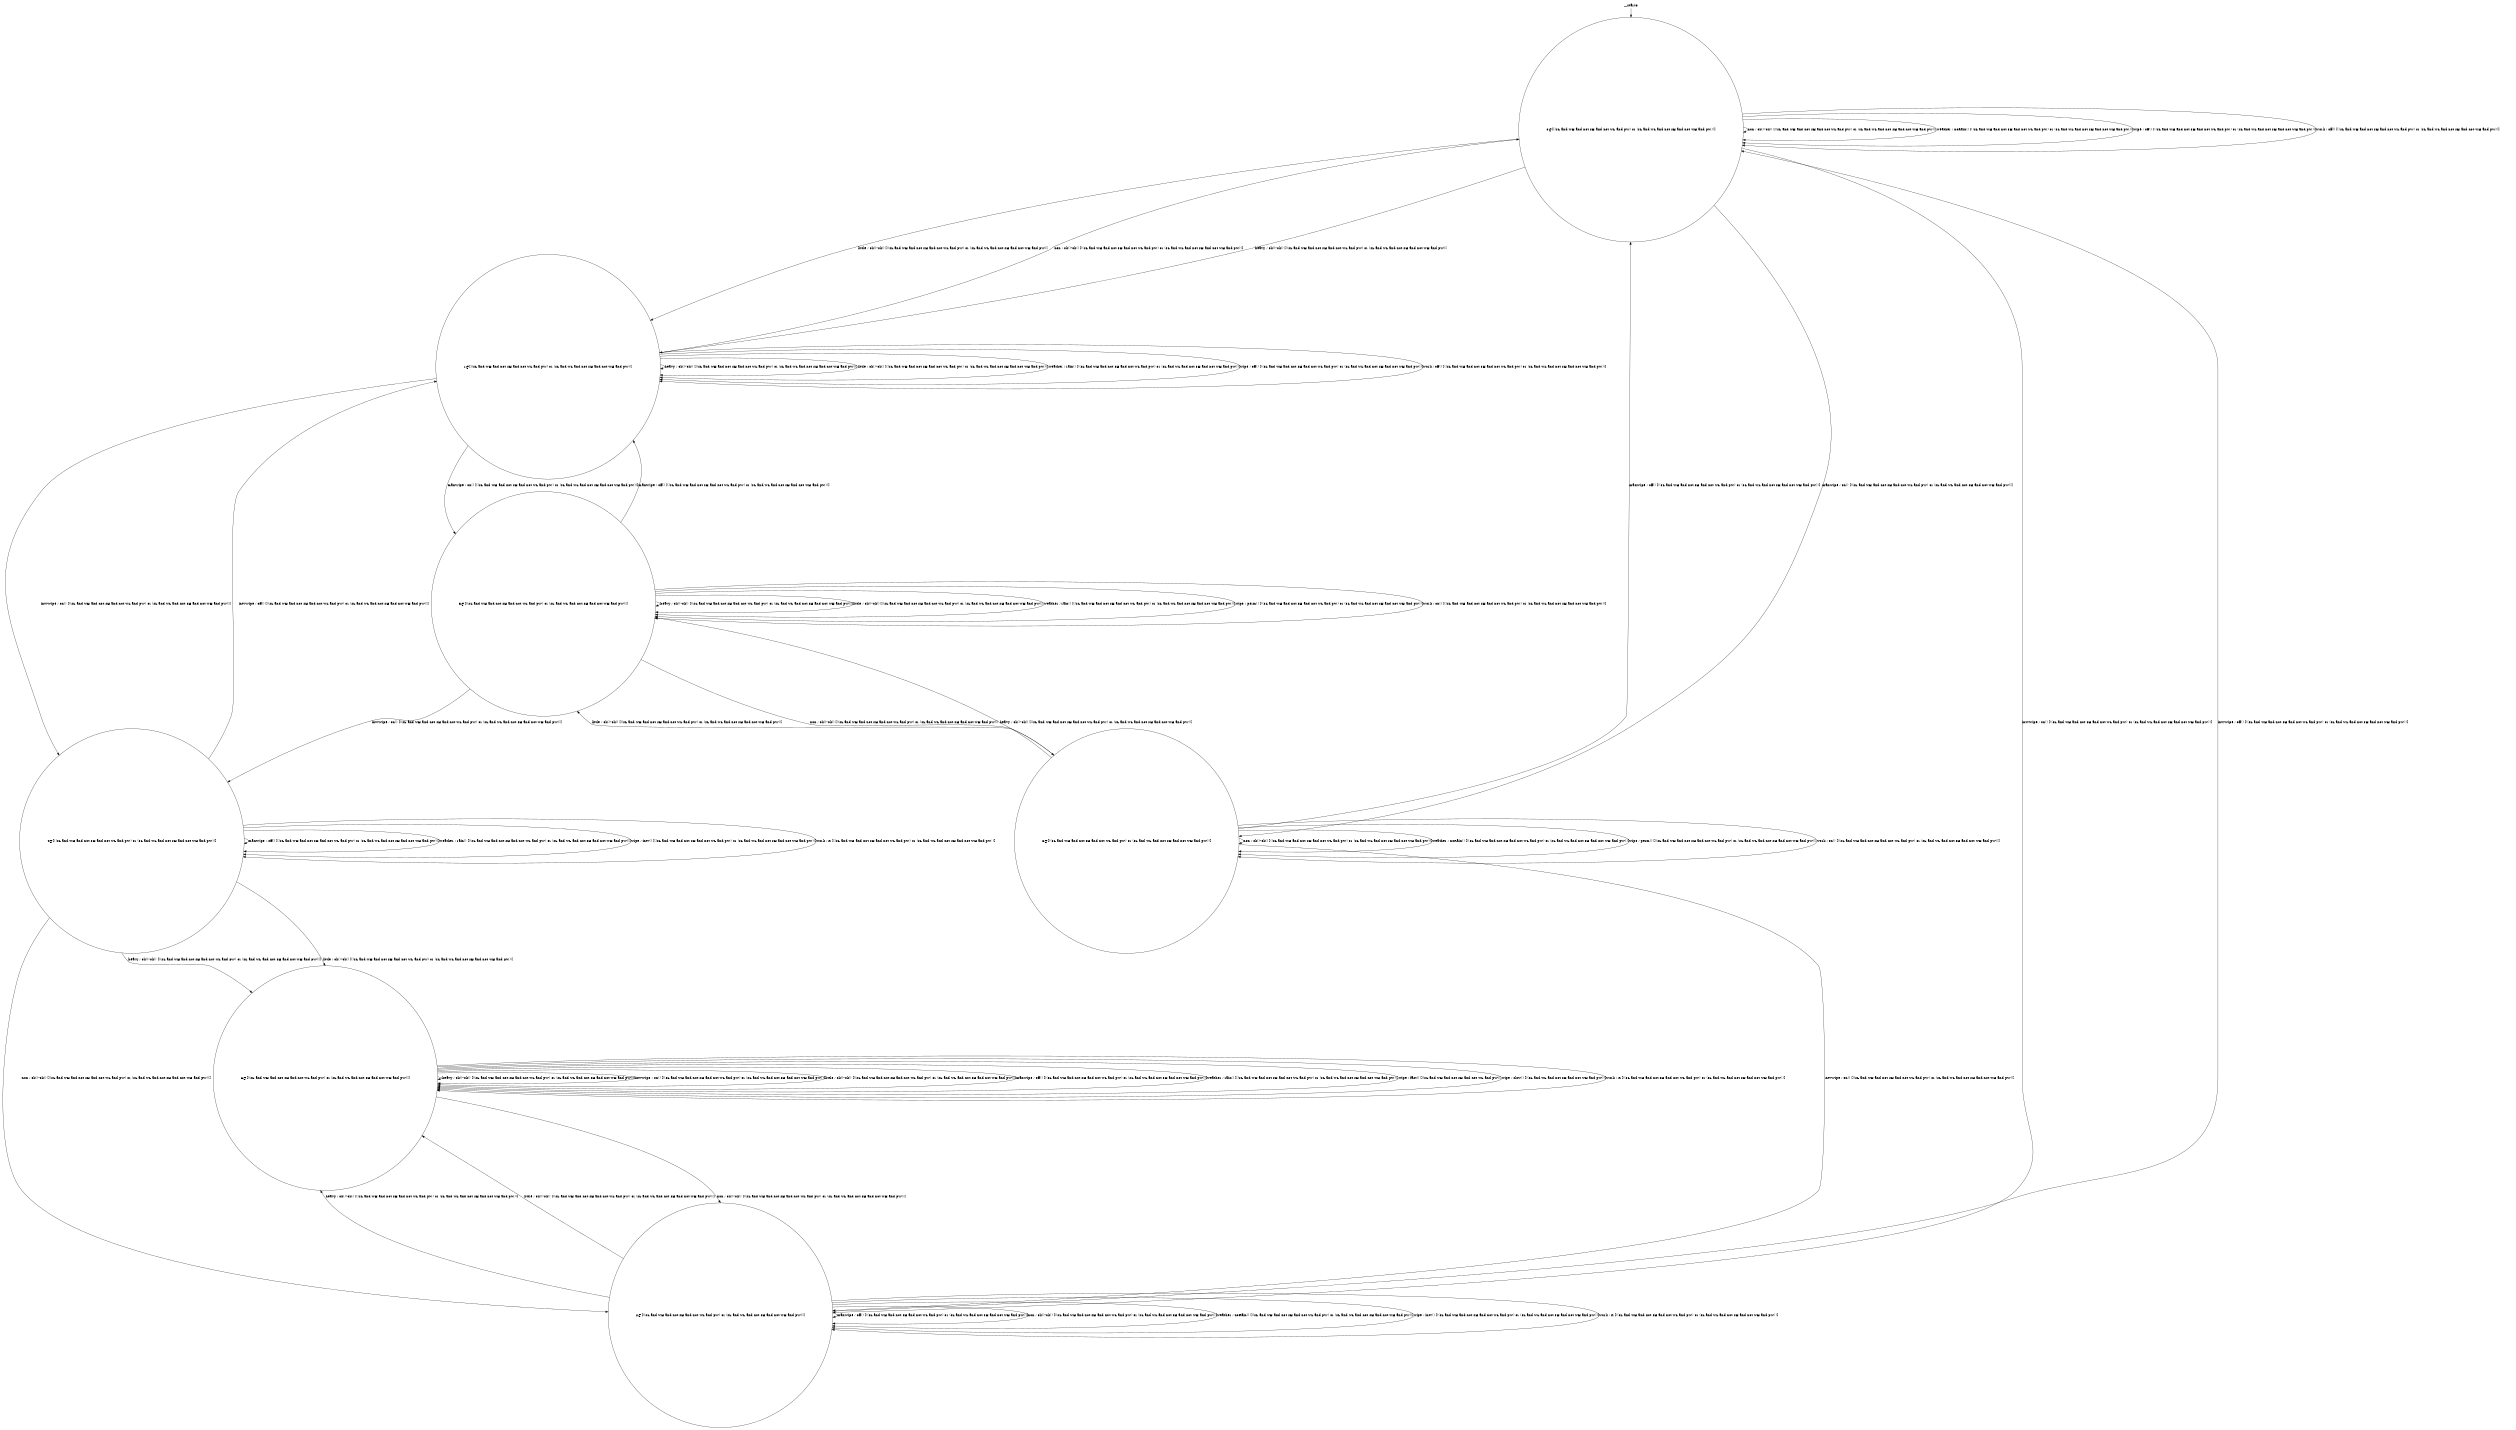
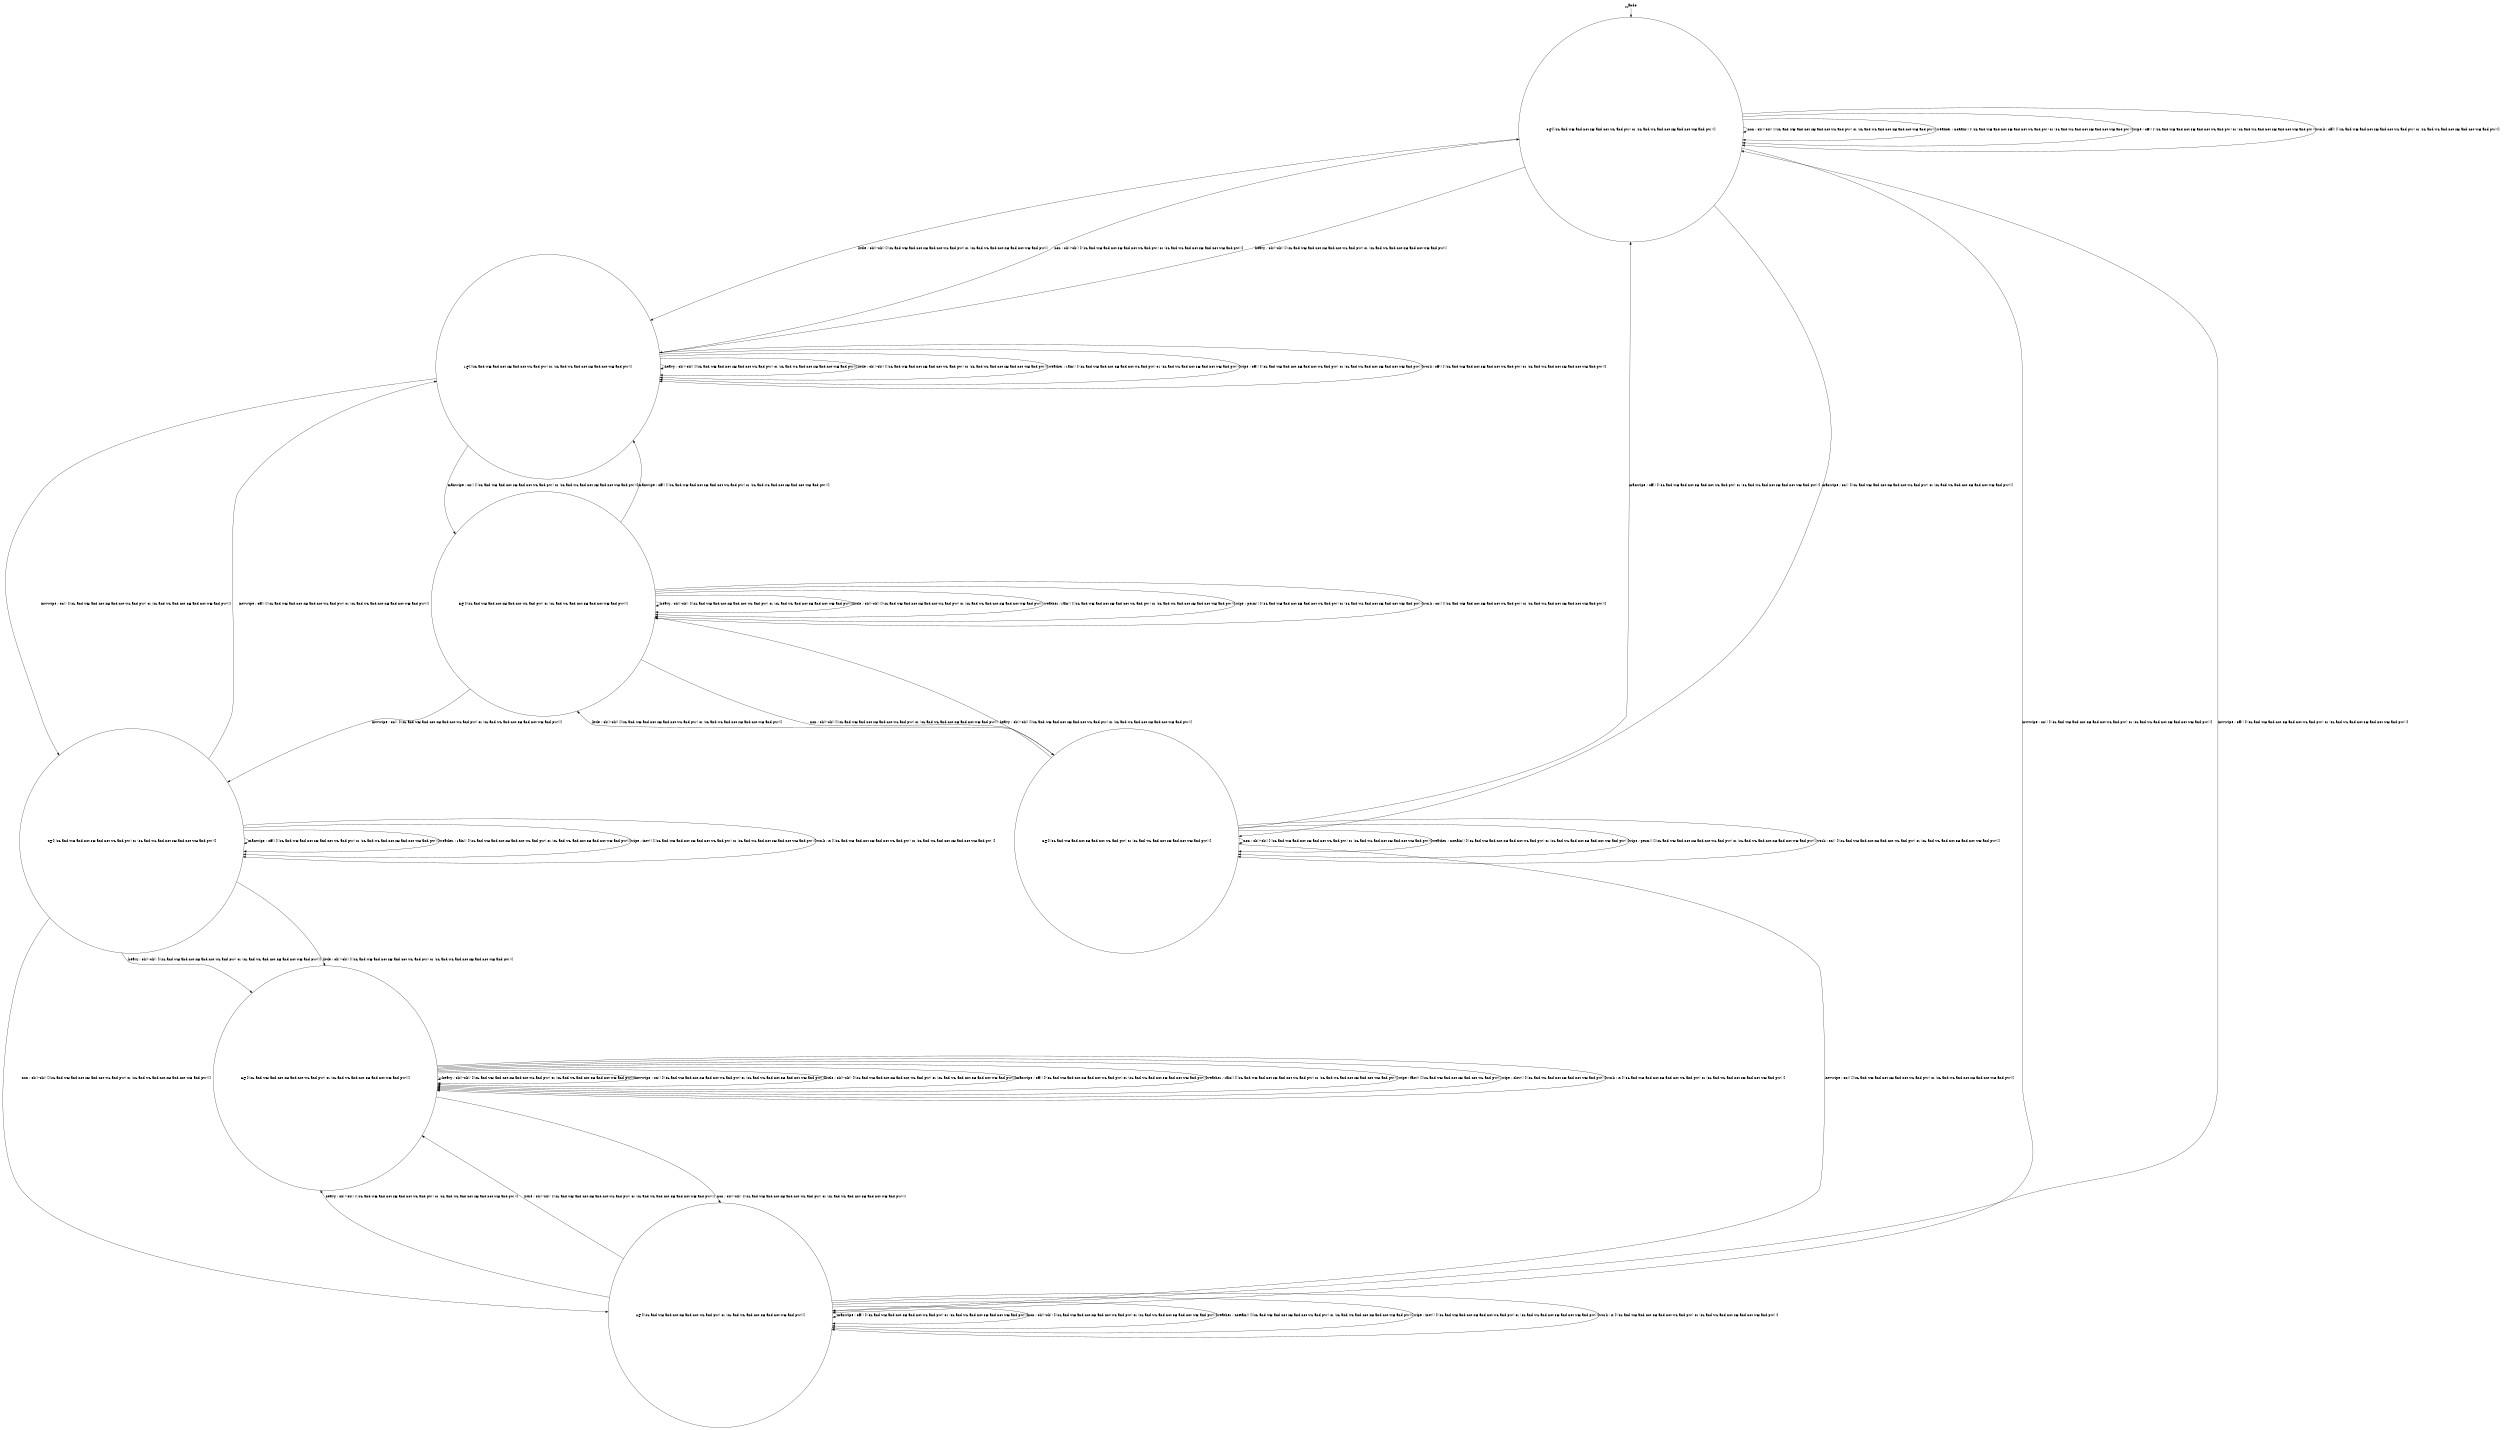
  digraph {
    node [shape=circle]
    edge [lblstyle="above, sloped"]
    n1 [label="0@[((sL and wH and not sH and not wL and pW) or (sL and wL and not sH and not wH and pW))]"]
    n2 [label="1@[((sL and wH and not sH and not wL and pW) or (sL and wL and not sH and not wH and pW))]"]
    n3 [label="2@[((sL and wH and not sH and not wL and pW) or (sL and wL and not sH and not wH and pW))]"]
    n4 [label="3@[((sL and wH and not sH and not wL and pW) or (sL and wL and not sH and not wH and pW))]"]
    n5 [label="4@[((sL and wH and not sH and not wL and pW) or (sL and wL and not sH and not wH and pW))]"]
    n6 [label="5@[((sL and wH and not sH and not wL and pW) or (sL and wL and not sH and not wH and pW))]"]
    n7 [label="6@[((sL and wH and not sH and not wL and pW) or (sL and wL and not sH and not wH and pW))]"]
-   __start0 [height=0 shape=none width=0]
+   __start0 [height=0 shape=none width=0 label=__and0]
    n1 -> n1 [label="non / ok()*ok() [((sL and wH and not sH and not wL and pW) or (sL and wL and not sH and not wH and pW))]"]
    n1 -> n1 [label="weather / noRain() [((sL and wH and not sH and not wL and pW) or (sL and wL and not sH and not wH and pW))]"]
    n1 -> n1 [label="wipe / off() [((sL and wH and not sH and not wL and pW) or (sL and wL and not sH and not wH and pW))]"]
    n1 -> n1 [label="work / off() [((sL and wH and not sH and not wL and pW) or (sL and wL and not sH and not wH and pW))]"]
    n1 -> n2 [label="heavy / ok()*ok() [((sL and wH and not sH and not wL and pW) or (sL and wL and not sH and not wH and pW))]"]
    n1 -> n2 [label="little / ok()*ok() [((sL and wH and not sH and not wL and pW) or (sL and wL and not sH and not wH and pW))]"]
    n1 -> n3 [label="intvWipe / on() [((sL and wH and not sH and not wL and pW) or (sL and wL and not sH and not wH and pW))]"]
    n1 -> n4 [label="manWipe / on() [((sL and wH and not sH and not wL and pW) or (sL and wL and not sH and not wH and pW))]"]
    n2 -> n1 [label="non / ok()*ok() [((sL and wH and not sH and not wL and pW) or (sL and wL and not sH and not wH and pW))]"]
    n2 -> n2 [label="heavy / ok()*ok() [((sL and wH and not sH and not wL and pW) or (sL and wL and not sH and not wH and pW))]"]
    n2 -> n2 [label="little / ok()*ok() [((sL and wH and not sH and not wL and pW) or (sL and wL and not sH and not wH and pW))]"]
    n2 -> n2 [label="weather / rain() [((sL and wH and not sH and not wL and pW) or (sL and wL and not sH and not wH and pW))]"]
    n2 -> n2 [label="wipe / off() [((sL and wH and not sH and not wL and pW) or (sL and wL and not sH and not wH and pW))]"]
    n2 -> n2 [label="work / off() [((sL and wH and not sH and not wL and pW) or (sL and wL and not sH and not wH and pW))]"]
    n2 -> n5 [label="intvWipe / on() [((sL and wH and not sH and not wL and pW) or (sL and wL and not sH and not wH and pW))]"]
    n2 -> n6 [label="manWipe / on() [((sL and wH and not sH and not wL and pW) or (sL and wL and not sH and not wH and pW))]"]
    n3 -> n1 [label="intvWipe / off() [((sL and wH and not sH and not wL and pW) or (sL and wL and not sH and not wH and pW))]"]
    n3 -> n3 [label="manWipe / off() [((sL and wH and not sH and not wL and pW) or (sL and wL and not sH and not wH and pW))]"]
    n3 -> n3 [label="non / ok()*ok() [((sL and wH and not sH and not wL and pW) or (sL and wL and not sH and not wH and pW))]"]
    n3 -> n3 [label="weather / noRain() [((sL and wH and not sH and not wL and pW) or (sL and wL and not sH and not wH and pW))]"]
    n3 -> n3 [label="wipe / intv() [((sL and wH and not sH and not wL and pW) or (sL and wL and not sH and not wH and pW))]"]
    n3 -> n3 [label="work / Ω [((sL and wH and not sH and not wL and pW) or (sL and wL and not sH and not wH and pW))]"]
    n3 -> n7 [label="heavy / ok()*ok() [((sL and wH and not sH and not wL and pW) or (sL and wL and not sH and not wH and pW))]"]
    n3 -> n7 [label="little / ok()*ok() [((sL and wH and not sH and not wL and pW) or (sL and wL and not sH and not wH and pW))]"]
    n4 -> n1 [label="manWipe / off() [((sL and wH and not sH and not wL and pW) or (sL and wL and not sH and not wH and pW))]"]
    n4 -> n3 [label="intvWipe / on() [((sL and wH and not sH and not wL and pW) or (sL and wL and not sH and not wH and pW))]"]
    n4 -> n4 [label="non / ok()*ok() [((sL and wH and not sH and not wL and pW) or (sL and wL and not sH and not wH and pW))]"]
    n4 -> n4 [label="weather / noRain() [((sL and wH and not sH and not wL and pW) or (sL and wL and not sH and not wH and pW))]"]
    n4 -> n4 [label="wipe / perm() [((sL and wH and not sH and not wL and pW) or (sL and wL and not sH and not wH and pW))]"]
    n4 -> n4 [label="work / on() [((sL and wH and not sH and not wL and pW) or (sL and wL and not sH and not wH and pW))]"]
    n4 -> n6 [label="heavy / ok()*ok() [((sL and wH and not sH and not wL and pW) or (sL and wL and not sH and not wH and pW))]"]
    n4 -> n6 [label="little / ok()*ok() [((sL and wH and not sH and not wL and pW) or (sL and wL and not sH and not wH and pW))]"]
    n5 -> n2 [label="intvWipe / off() [((sL and wH and not sH and not wL and pW) or (sL and wL and not sH and not wH and pW))]"]
    n5 -> n3 [label="non / ok()*ok() [((sL and wH and not sH and not wL and pW) or (sL and wL and not sH and not wH and pW))]"]
    n5 -> n5 [label="manWipe / off() [((sL and wH and not sH and not wL and pW) or (sL and wL and not sH and not wH and pW))]"]
    n5 -> n5 [label="weather / rain() [((sL and wH and not sH and not wL and pW) or (sL and wL and not sH and not wH and pW))]"]
    n5 -> n5 [label="wipe / intv() [((sL and wH and not sH and not wL and pW) or (sL and wL and not sH and not wH and pW))]"]
    n5 -> n5 [label="work / Ω [((sL and wH and not sH and not wL and pW) or (sL and wL and not sH and not wH and pW))]"]
    n5 -> n7 [label="heavy / ok()*ok() [((sL and wH and not sH and not wL and pW) or (sL and wL and not sH and not wH and pW))]"]
    n5 -> n7 [label="little / ok()*ok() [((sL and wH and not sH and not wL and pW) or (sL and wL and not sH and not wH and pW))]"]
    n6 -> n2 [label="manWipe / off() [((sL and wH and not sH and not wL and pW) or (sL and wL and not sH and not wH and pW))]"]
    n6 -> n4 [label="non / ok()*ok() [((sL and wH and not sH and not wL and pW) or (sL and wL and not sH and not wH and pW))]"]
    n6 -> n5 [label="intvWipe / on() [((sL and wH and not sH and not wL and pW) or (sL and wL and not sH and not wH and pW))]"]
    n6 -> n6 [label="heavy / ok()*ok() [((sL and wH and not sH and not wL and pW) or (sL and wL and not sH and not wH and pW))]"]
    n6 -> n6 [label="little / ok()*ok() [((sL and wH and not sH and not wL and pW) or (sL and wL and not sH and not wH and pW))]"]
    n6 -> n6 [label="weather / rain() [((sL and wH and not sH and not wL and pW) or (sL and wL and not sH and not wH and pW))]"]
    n6 -> n6 [label="wipe / perm() [((sL and wH and not sH and not wL and pW) or (sL and wL and not sH and not wH and pW))]"]
    n6 -> n6 [label="work / on() [((sL and wH and not sH and not wL and pW) or (sL and wL and not sH and not wH and pW))]"]
    n7 -> n3 [label="non / ok()*ok() [((sL and wH and not sH and not wL and pW) or (sL and wL and not sH and not wH and pW))]"]
    n7 -> n7 [label="heavy / ok()*ok() [((sL and wH and not sH and not wL and pW) or (sL and wL and not sH and not wH and pW))]"]
    n7 -> n7 [label="intvWipe / on() [((sL and wH and not sH and not wL and pW) or (sL and wL and not sH and not wH and pW))]"]
    n7 -> n7 [label="little / ok()*ok() [((sL and wH and not sH and not wL and pW) or (sL and wL and not sH and not wH and pW))]"]
    n7 -> n7 [label="manWipe / off() [((sL and wH and not sH and not wL and pW) or (sL and wL and not sH and not wH and pW))]"]
    n7 -> n7 [label="weather / rain() [((sL and wH and not sH and not wL and pW) or (sL and wL and not sH and not wH and pW))]"]
    n7 -> n7 [label="wipe / fast() [((sL and wH and not sH and not wL and pW))]"]
    n7 -> n7 [label="wipe / slow() [((sL and wL and not sH and not wH and pW))]"]
    n7 -> n7 [label="work / Ω [((sL and wH and not sH and not wL and pW) or (sL and wL and not sH and not wH and pW))]"]
    __start0 -> n1
  }
